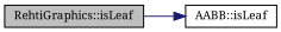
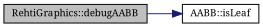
  digraph {
    rankdir=LR
    fontname="Noto Serif"
    node [color=black fontname="Noto Serif" fontsize=10 shape=record style=filled]
-   n1 [fillcolor=grey75 fontcolor=black height=0.2 label="RehtiGraphics::isLeaf" width=0.4]
+   n1 [fillcolor=grey75 fontcolor=black height=0.2 label="RehtiGraphics::debugAABB" width=0.4]
    n2 [fillcolor=white height=0.2 label="AABB::isLeaf" width=0.4]
    n1 -> n2 [color=midnightblue fontname="Noto Serif" fontsize=10 labelfontname=Helvetica labelfontsize=10 style=solid]
  }
